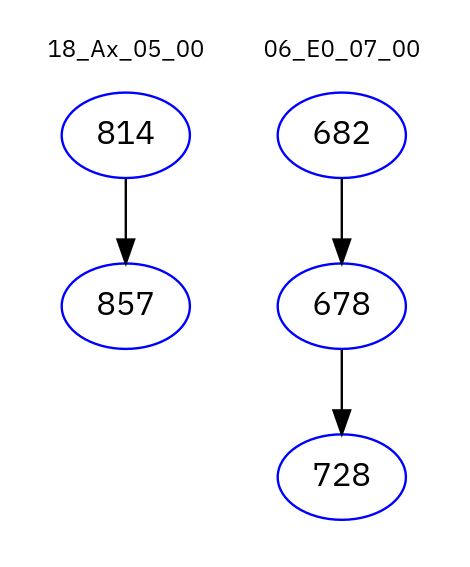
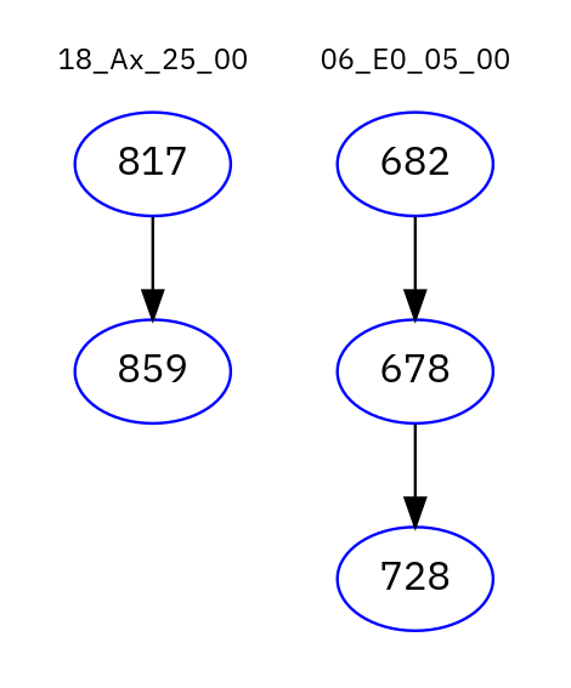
  digraph {
    fontname="IBM Plex Sans"
    node [color=blue fontname="IBM Plex Sans"]
    edge [color=black fontname="IBM Plex Sans"]
-   n1 [label=814]
-   n2 [label=857]
+   n1 [label=817]
+   n2 [label=859]
    n3 [label=682]
    n4 [label=678]
    n5 [label=728]
    subgraph cluster_1 {
      color=white
      fontsize=10
-     label="18_Ax_05_00"
+     label="18_Ax_25_00"
      n1
      n2
    }
    subgraph cluster_2 {
      color=white
      fontsize=10
-     label="06_E0_07_00"
+     label="06_E0_05_00"
      n3
      n4
      n5
    }
    n1 -> n2
    n3 -> n4
    n4 -> n5
  }
